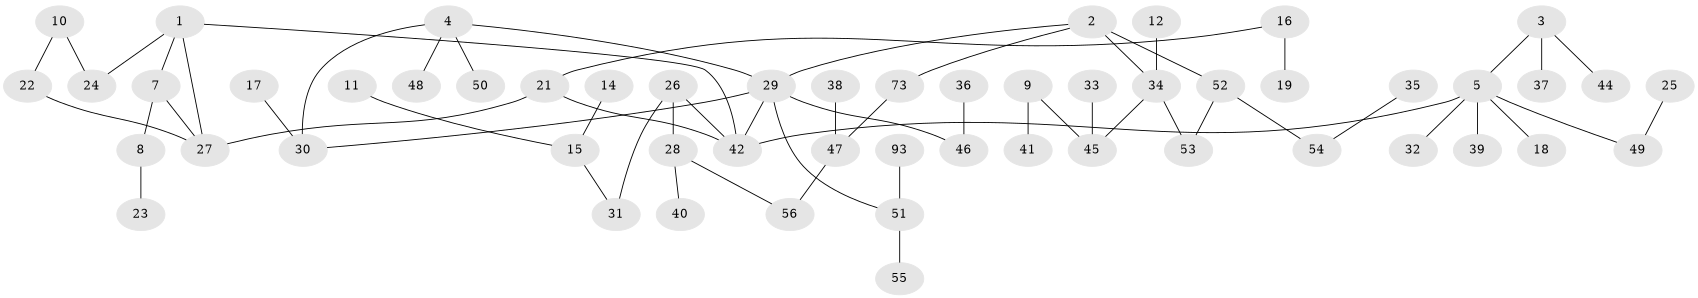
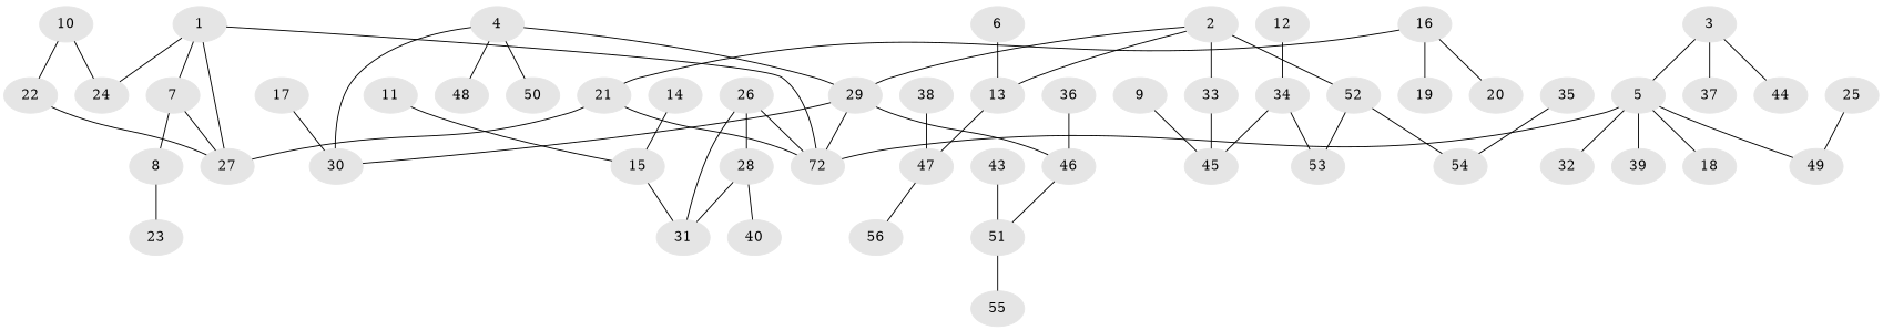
  graph {
    node [color=gray90 style=filled]
    edge [weight=1.0]
    1
    7
    24
    27
-   42
+   42 [label=72]
    8
    2
-   13 [label=73]
+   13
    29
    34
    52
    47
    30
    51
    46
    45
    53
    54
    3
    5
    37
    44
    18
    32
    39
    49
    4
    48
    50
+   6
    23
    9
-   41
    10
    22
    11
    15
    31
    12
    56
    14
    16
    19
+   20
    21
    17
    25
    26
    28
    40
    36
    55
    33
    35
    38
-   43 [label=93]
+   43
    1 -- 7
    1 -- 24
    1 -- 27
    1 -- 42
    7 -- 27
    7 -- 8
    8 -- 23
    2 -- 13
    2 -- 29
-   2 -- 34
+   2 -- 33
    2 -- 52
    13 -- 47
    29 -- 42
    29 -- 30
-   29 -- 51
+   46 -- 51
    29 -- 46
    34 -- 45
    34 -- 53
    52 -- 53
    52 -- 54
    47 -- 56
    51 -- 55
    3 -- 5
    3 -- 37
    3 -- 44
    5 -- 42
    5 -- 18
    5 -- 32
    5 -- 39
    5 -- 49
    4 -- 29
    4 -- 30
    4 -- 48
    4 -- 50
+   6 -- 13
    9 -- 45
-   9 -- 41
    10 -- 24
    10 -- 22
    22 -- 27
    11 -- 15
    15 -- 31
    12 -- 34
    14 -- 15
    16 -- 19
+   16 -- 20
    16 -- 21
    21 -- 27
    21 -- 42
    17 -- 30
    25 -- 49
    26 -- 42
    26 -- 31
    26 -- 28
-   28 -- 56
+   28 -- 31
    28 -- 40
    36 -- 46
    33 -- 45
    35 -- 54
    38 -- 47
    43 -- 51
  }
